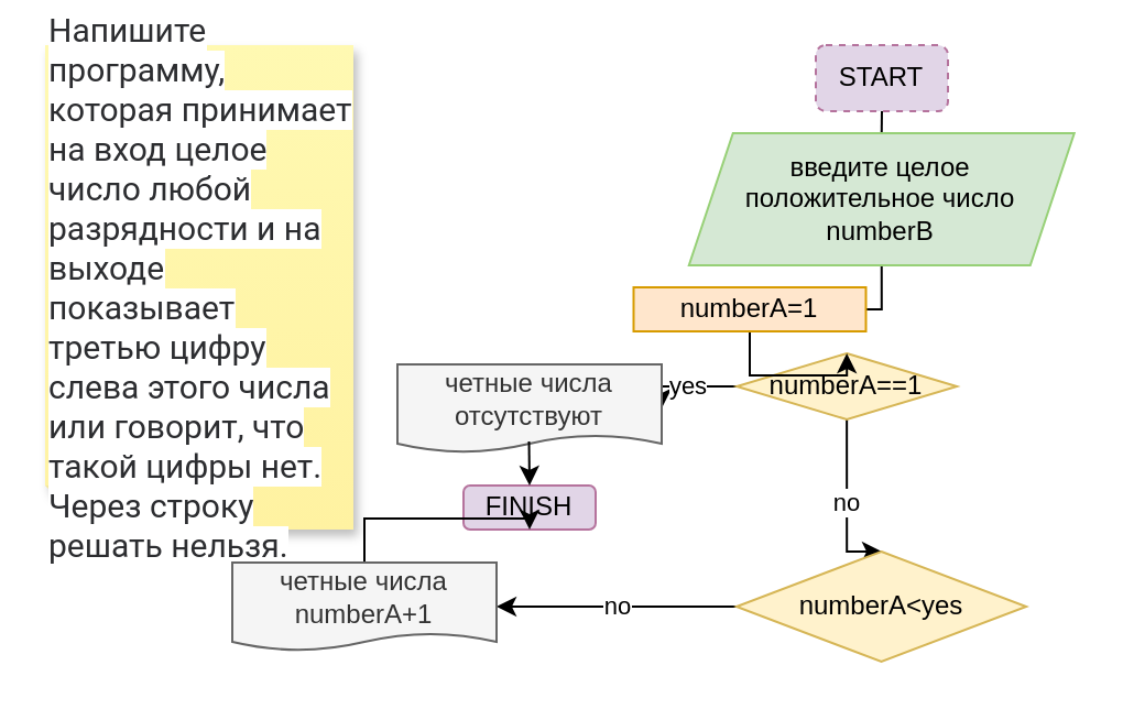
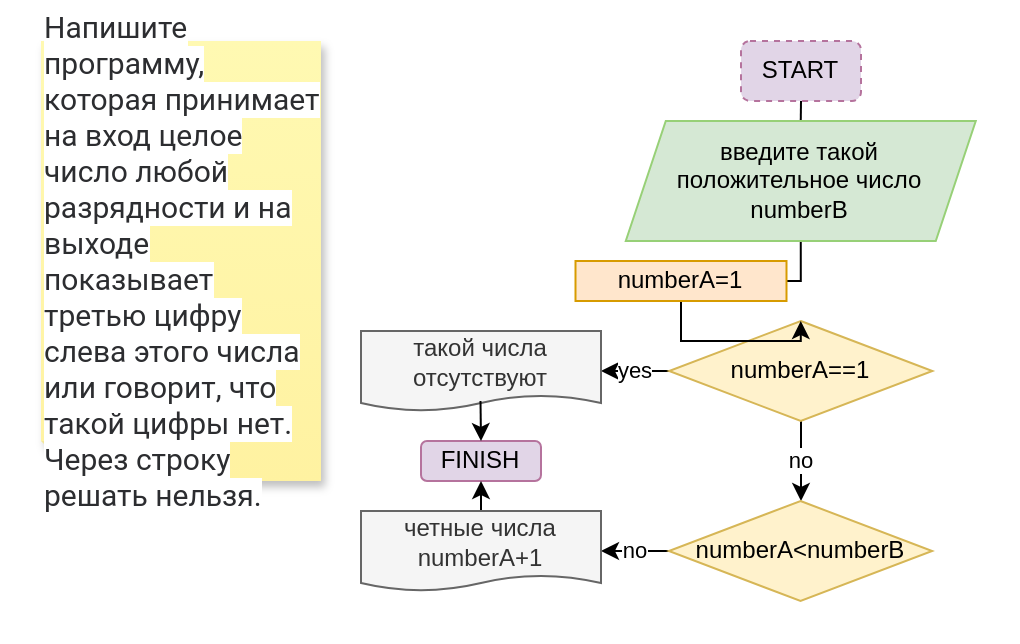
  <mxCell id="0" />
  <mxCell id="1" parent="0" />
  <mxCell id="2" value="&lt;span style=&quot;color: rgb(44, 45, 48); font-family: Roboto, &amp;quot;San Francisco&amp;quot;, &amp;quot;Helvetica Neue&amp;quot;, Helvetica, Arial; font-size: 15px; background-color: rgb(255, 255, 255);&quot;&gt;Напишите программу, которая принимает на вход целое число любой разрядности и на выходе показывает третью цифру слева этого числа или говорит, что такой цифры нет. Через строку решать нельзя.&lt;/span&gt;" style="shape=note;whiteSpace=wrap;html=1;backgroundOutline=1;fontColor=#000000;darkOpacity=0.05;fillColor=#FFF9B2;strokeColor=none;fillStyle=solid;direction=west;gradientDirection=north;gradientColor=#FFF2A1;shadow=1;size=20;pointerEvents=1;align=left;" parent="1" vertex="1"><mxGeometry x="20" y="20" width="140" height="220" as="geometry" /></mxCell>
  <mxCell id="3" style="edgeStyle=orthogonalEdgeStyle;rounded=0;orthogonalLoop=1;jettySize=auto;html=1;exitX=0.5;exitY=1;exitDx=0;exitDy=0;entryX=0.5;entryY=0;entryDx=0;entryDy=0;endArrow=none;" parent="1" source="4" target="7" edge="1"><mxGeometry relative="1" as="geometry" /></mxCell>
  <mxCell id="4" value="START" style="rounded=1;whiteSpace=wrap;html=1;fillColor=#e1d5e7;strokeColor=#B5739D;dashed=1;" parent="1" vertex="1"><mxGeometry x="370" y="20" width="60" height="30" as="geometry" /></mxCell>
  <mxCell id="5" style="edgeStyle=orthogonalEdgeStyle;rounded=0;orthogonalLoop=1;jettySize=auto;html=1;exitX=0.5;exitY=1;exitDx=0;exitDy=0;entryX=0.5;entryY=0;entryDx=0;entryDy=0;" parent="1" source="7" edge="1"><mxGeometry relative="1" as="geometry"><mxPoint x="400.005" y="100" as="targetPoint" /></mxGeometry></mxCell>
  <mxCell id="6" style="edgeStyle=orthogonalEdgeStyle;rounded=0;orthogonalLoop=1;jettySize=auto;html=1;exitX=0.5;exitY=1;exitDx=0;exitDy=0;entryX=0.5;entryY=0;entryDx=0;entryDy=0;" parent="1" source="7" target="14" edge="1"><mxGeometry relative="1" as="geometry" /></mxCell>
- <mxCell id="7" value="введите целое &lt;br&gt;положительное число &lt;br&gt;numberB" style="shape=parallelogram;perimeter=parallelogramPerimeter;whiteSpace=wrap;html=1;fixedSize=1;strokeColor=#97D077;fillColor=#d5e8d4;" parent="1" vertex="1"><mxGeometry x="312.38" y="60" width="175" height="60" as="geometry" /></mxCell>
+ <mxCell id="7" value="введите такой &lt;br&gt;положительное число &lt;br&gt;numberB" style="shape=parallelogram;perimeter=parallelogramPerimeter;whiteSpace=wrap;html=1;fixedSize=1;strokeColor=#97D077;fillColor=#d5e8d4;" parent="1" vertex="1"><mxGeometry x="312.38" y="60" width="175" height="60" as="geometry" /></mxCell>
  <mxCell id="8" value="FINISH" style="rounded=1;whiteSpace=wrap;html=1;fillColor=#e1d5e7;strokeColor=#B5739D;" parent="1" vertex="1"><mxGeometry x="210" y="220" width="60" height="20" as="geometry" /></mxCell>
  <mxCell id="9" value="no" style="edgeStyle=orthogonalEdgeStyle;rounded=0;orthogonalLoop=1;jettySize=auto;html=1;exitX=0.5;exitY=1;exitDx=0;exitDy=0;" parent="1" source="11" edge="1"><mxGeometry relative="1" as="geometry"><mxPoint x="400" y="250" as="targetPoint" /><Array as="points"><mxPoint x="400" y="250" /><mxPoint x="400" y="250" /></Array></mxGeometry></mxCell>
  <mxCell id="10" value="yes" style="edgeStyle=orthogonalEdgeStyle;rounded=0;orthogonalLoop=1;jettySize=auto;html=1;exitX=0;exitY=0.5;exitDx=0;exitDy=0;entryX=1;entryY=0.5;entryDx=0;entryDy=0;" parent="1" source="11" target="12" edge="1"><mxGeometry relative="1" as="geometry" /></mxCell>
- <mxCell id="11" value="numberA==1" style="rhombus;whiteSpace=wrap;html=1;strokeColor=#d6b656;fillColor=#fff2cc;" parent="1" vertex="1"><mxGeometry x="334.07" y="160" width="100" height="30" as="geometry" /></mxCell>
- <mxCell id="12" value="четные числа отсутствуют" style="shape=document;whiteSpace=wrap;html=1;boundedLbl=1;strokeColor=#666666;fillColor=#f5f5f5;fontColor=#333333;size=0.199;" parent="1" vertex="1"><mxGeometry x="180" y="165" width="120" height="40" as="geometry" /></mxCell>
+ <mxCell id="11" value="numberA==1" style="rhombus;whiteSpace=wrap;html=1;strokeColor=#d6b656;fillColor=#fff2cc;" parent="1" vertex="1"><mxGeometry x="334.07" y="160" width="131.62" height="50" as="geometry" /></mxCell>
+ <mxCell id="12" value="такой числа отсутствуют" style="shape=document;whiteSpace=wrap;html=1;boundedLbl=1;strokeColor=#666666;fillColor=#f5f5f5;fontColor=#333333;size=0.199;" parent="1" vertex="1"><mxGeometry x="180" y="165" width="120" height="40" as="geometry" /></mxCell>
  <mxCell id="13" style="edgeStyle=orthogonalEdgeStyle;rounded=0;orthogonalLoop=1;jettySize=auto;html=1;exitX=0.5;exitY=1;exitDx=0;exitDy=0;entryX=0.5;entryY=0;entryDx=0;entryDy=0;" parent="1" source="14" target="11" edge="1"><mxGeometry relative="1" as="geometry" /></mxCell>
  <mxCell id="14" value="numberA=1" style="rounded=0;whiteSpace=wrap;html=1;strokeColor=#d79b00;fillColor=#ffe6cc;" parent="1" vertex="1"><mxGeometry x="287.25" y="130" width="105.5" height="20" as="geometry" /></mxCell>
  <mxCell id="15" value="no" style="edgeStyle=orthogonalEdgeStyle;rounded=0;orthogonalLoop=1;jettySize=auto;html=1;exitX=0;exitY=0.5;exitDx=0;exitDy=0;entryX=1;entryY=0.5;entryDx=0;entryDy=0;" parent="1" source="16" target="18" edge="1"><mxGeometry relative="1" as="geometry" /></mxCell>
- <mxCell id="16" value="numberA&amp;lt;yes" style="rhombus;whiteSpace=wrap;html=1;strokeColor=#d6b656;fillColor=#fff2cc;" parent="1" vertex="1"><mxGeometry x="333.95" y="250" width="131.62" height="50" as="geometry" /></mxCell>
+ <mxCell id="16" value="numberA&amp;lt;numberB" style="rhombus;whiteSpace=wrap;html=1;strokeColor=#d6b656;fillColor=#fff2cc;" parent="1" vertex="1"><mxGeometry x="333.95" y="250" width="131.62" height="50" as="geometry" /></mxCell>
  <mxCell id="17" style="edgeStyle=orthogonalEdgeStyle;rounded=0;orthogonalLoop=1;jettySize=auto;html=1;exitX=0.5;exitY=0;exitDx=0;exitDy=0;entryX=0.5;entryY=1;entryDx=0;entryDy=0;" parent="1" source="18" target="8" edge="1"><mxGeometry relative="1" as="geometry" /></mxCell>
- <mxCell id="18" value="четные числа numberA+1" style="shape=document;whiteSpace=wrap;html=1;boundedLbl=1;strokeColor=#666666;fillColor=#f5f5f5;fontColor=#333333;size=0.199;" parent="1" vertex="1"><mxGeometry x="105" y="255" width="120" height="40" as="geometry" /></mxCell>
+ <mxCell id="18" value="четные числа numberA+1" style="shape=document;whiteSpace=wrap;html=1;boundedLbl=1;strokeColor=#666666;fillColor=#f5f5f5;fontColor=#333333;size=0.199;" parent="1" vertex="1"><mxGeometry x="180" y="255" width="120" height="40" as="geometry" /></mxCell>
  <mxCell id="19" value="" style="endArrow=classic;html=1;rounded=0;" parent="1" edge="1"><mxGeometry width="50" height="50" relative="1" as="geometry"><mxPoint x="239.75" y="200" as="sourcePoint" /><mxPoint x="240" y="220" as="targetPoint" /></mxGeometry></mxCell>
